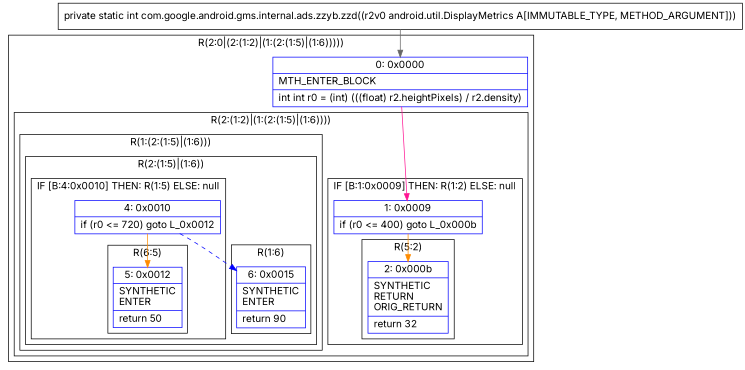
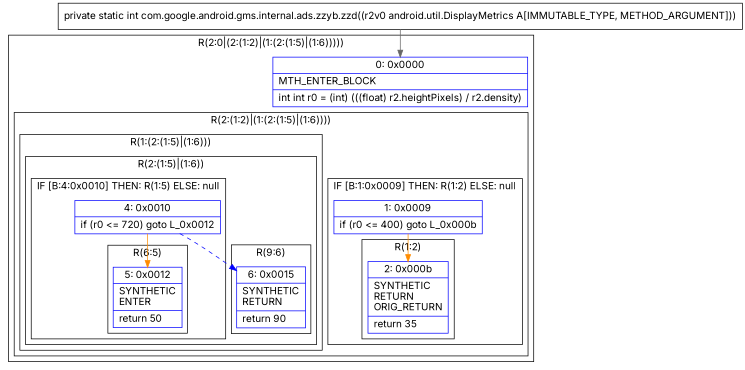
  digraph {
    fontname=Inter
    node [color=blue fontname=Inter shape=record]
    edge [color=darkorange fontname=Inter]
-   n1 [label="{2\:\ 0x000b|SYNTHETIC\lRETURN\lORIG_RETURN\l|return 32\l}"]
+   n1 [label="{2\:\ 0x000b|SYNTHETIC\lRETURN\lORIG_RETURN\l|return 35\l}"]
    n2 [label="{1\:\ 0x0009|if (r0 \<= 400) goto L_0x000b\l}"]
    n3 [label="{5\:\ 0x0012|SYNTHETIC\lENTER\l|return 50\l}"]
    n4 [label="{4\:\ 0x0010|if (r0 \<= 720) goto L_0x0012\l}"]
-   n5 [label="{6\:\ 0x0015|SYNTHETIC\lENTER\l|return 90\l}"]
+   n5 [label="{6\:\ 0x0015|SYNTHETIC\lRETURN\l|return 90\l}"]
    n6 [label="{0\:\ 0x0000|MTH_ENTER_BLOCK\l|int int r0 = (int) (((float) r2.heightPixels) \/ r2.density)\l}"]
    n7 [label="{private static int com.google.android.gms.internal.ads.zzyb.zzd((r2v0 android.util.DisplayMetrics A[IMMUTABLE_TYPE, METHOD_ARGUMENT])) }" color=""]
    subgraph cluster_1 {
      label="R(2:0|(2:(1:2)|(1:(2:(1:5)|(1:6)))))"
      n6
      subgraph cluster_2 {
        label="R(2:(1:2)|(1:(2:(1:5)|(1:6))))"
        subgraph cluster_3 {
          label="IF [B:1:0x0009] THEN: R(1:2) ELSE: null"
          n2
          subgraph cluster_4 {
-           label="R(5:2)"
+           label="R(1:2)"
            n1
          }
        }
        subgraph cluster_5 {
          label="R(1:(2:(1:5)|(1:6)))"
          subgraph cluster_6 {
            label="R(2:(1:5)|(1:6))"
            subgraph cluster_7 {
              label="IF [B:4:0x0010] THEN: R(1:5) ELSE: null"
              n4
              subgraph cluster_8 {
                label="R(6:5)"
                n3
              }
            }
            subgraph cluster_9 {
-             label="R(1:6)"
+             label="R(9:6)"
              n5
            }
          }
        }
      }
    }
    n2 -> n1
    n4 -> n3
    n4 -> n5 [color=blue style=dashed]
-   n6 -> n2 [color=deeppink]
    n7 -> n6 [color=gray40]
  }
